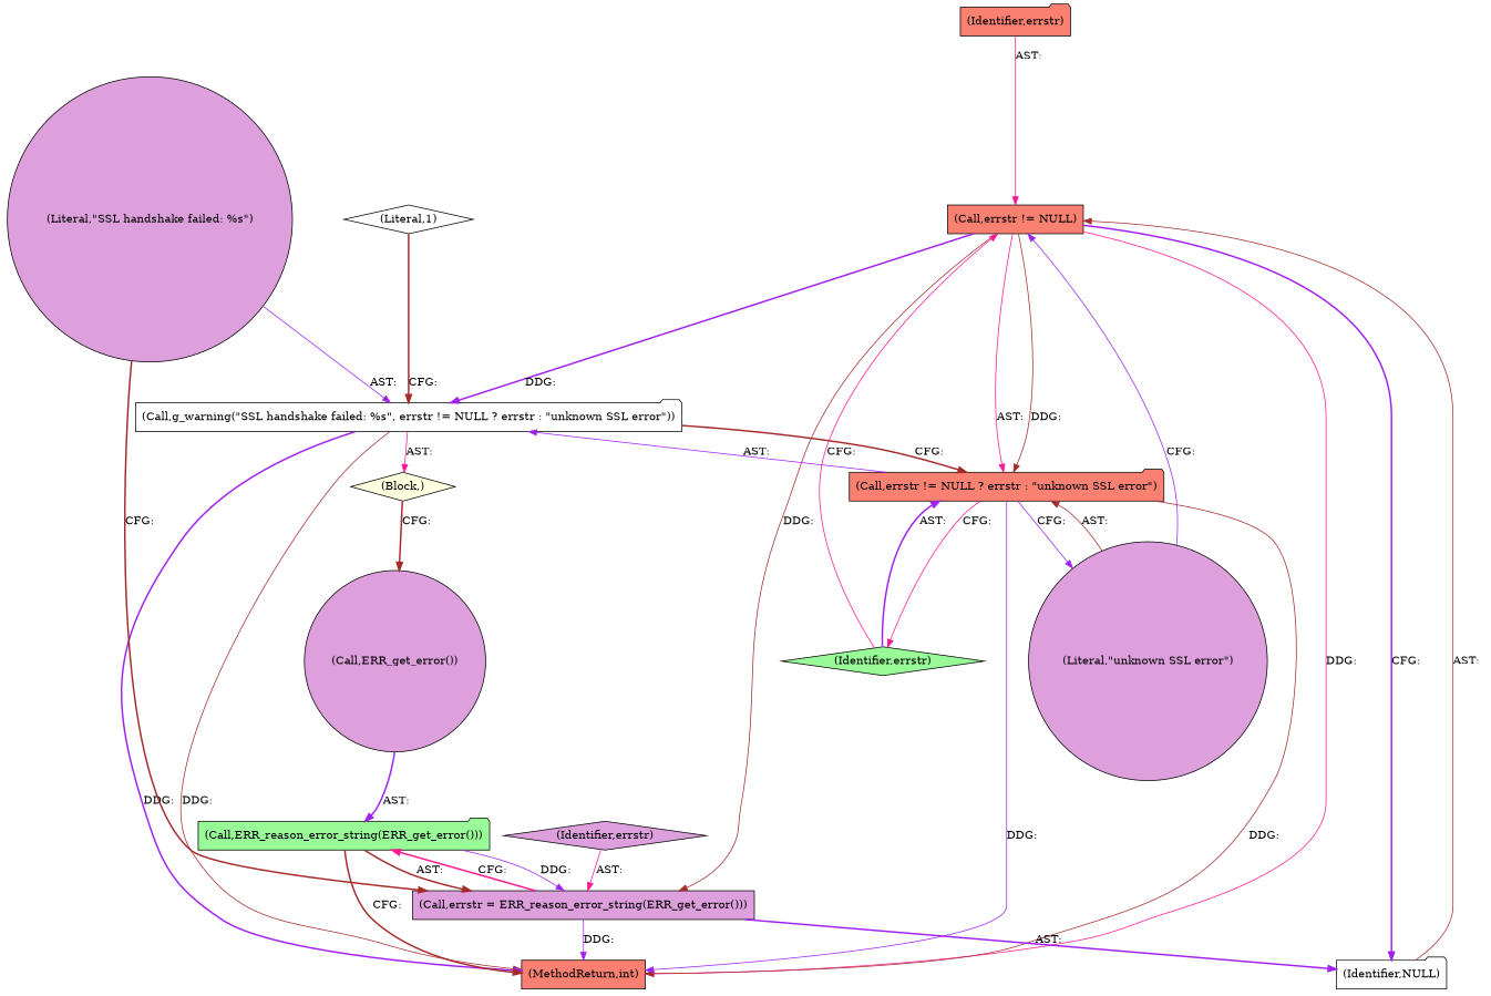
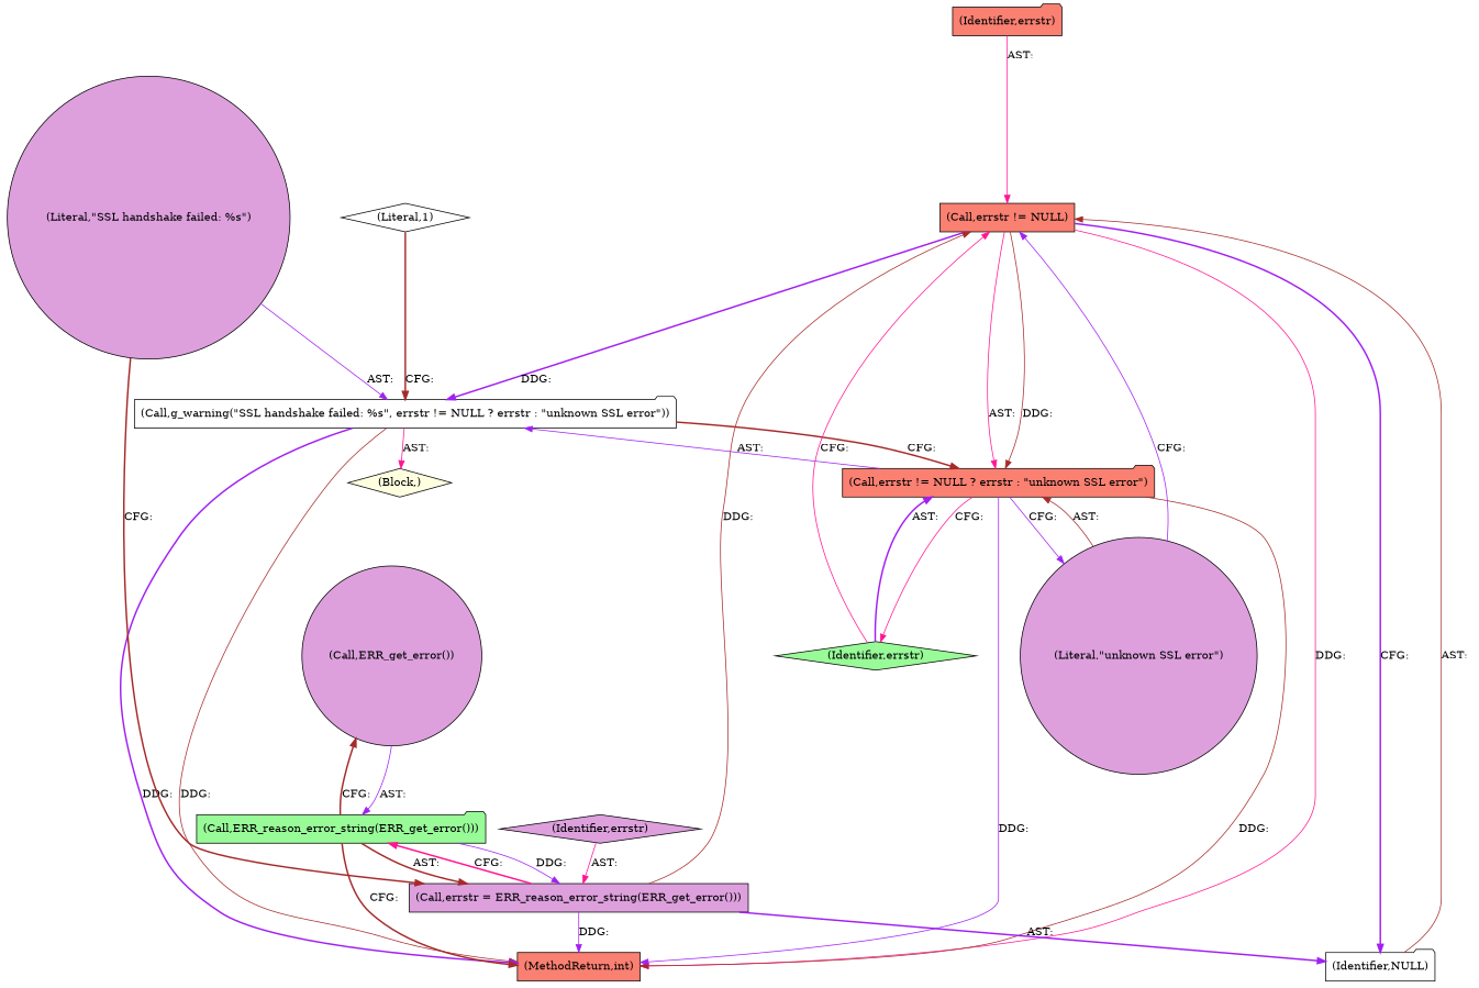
  digraph {
    node [fillcolor=plum shape=folder style=filled]
    edge [color=purple style=solid]
    n1 [fillcolor=salmon label="(Call,errstr != NULL)" shape=box]
    n2 [fillcolor=white label="(Call,g_warning(\"SSL handshake failed: %s\", errstr != NULL ? errstr : \"unknown SSL error\"))"]
    n3 [fillcolor=salmon label="(Call,errstr != NULL ? errstr : \"unknown SSL error\")"]
    n4 [fillcolor=white label="(Identifier,NULL)"]
    n5 [fillcolor=salmon label="(MethodReturn,int)" shape=box]
    n6 [fillcolor=lightyellow label="(Block,)" shape=diamond]
    n7 [label="(Literal,\"unknown SSL error\")" shape=circle]
    n8 [fillcolor=palegreen label="(Identifier,errstr)" shape=diamond]
    n9 [label="(Call,errstr = ERR_reason_error_string(ERR_get_error()))" shape=box]
    n10 [fillcolor=palegreen label="(Call,ERR_reason_error_string(ERR_get_error()))"]
    n11 [label="(Call,ERR_get_error())" shape=circle]
    n12 [label="(Identifier,errstr)" shape=diamond]
    n13 [fillcolor=white label="(Literal,1)" shape=diamond]
    n14 [fillcolor=salmon label="(Identifier,errstr)"]
    n15 [label="(Literal,\"SSL handshake failed: %s\")" shape=circle]
    n1 -> n2 [label="DDG: " style=bold]
    n1 -> n3 [color=deeppink label="AST: "]
    n1 -> n3 [color=brown label="DDG: "]
    n1 -> n4 [label="CFG: " style=bold]
    n1 -> n5 [color=deeppink label="DDG: "]
    n2 -> n3 [color=brown label="CFG: " style=bold]
    n2 -> n5 [color=brown label="DDG: "]
    n2 -> n5 [label="DDG: " style=bold]
    n2 -> n6 [color=deeppink label="AST: "]
    n3 -> n2 [label="AST: "]
    n3 -> n5 [color=brown label="DDG: "]
    n3 -> n5 [label="DDG: "]
    n3 -> n7 [label="CFG: "]
    n3 -> n8 [color=deeppink label="CFG: "]
    n4 -> n1 [color=brown label="AST: "]
    n7 -> n1 [label="CFG: "]
    n7 -> n3 [color=brown label="AST: "]
    n8 -> n1 [color=deeppink label="CFG: "]
    n8 -> n3 [label="AST: " style=bold]
-   n1 -> n9 [color=brown label="DDG: "]
+   n9 -> n1 [color=brown label="DDG: "]
    n9 -> n4 [label="AST: " style=bold]
    n9 -> n5 [label="DDG: "]
    n9 -> n10 [color=deeppink label="CFG: " style=bold]
    n10 -> n5 [color=brown label="CFG: " style=bold]
    n10 -> n9 [color=brown label="AST: " style=bold]
    n10 -> n9 [label="DDG: "]
-   n6 -> n11 [color=brown label="CFG: " style=bold]
-   n11 -> n10 [label="AST: " style=bold]
+   n10 -> n11 [color=brown label="CFG: " style=bold]
+   n11 -> n10 [label="AST: "]
    n12 -> n9 [color=deeppink label="AST: "]
    n13 -> n2 [color=brown label="CFG: " style=bold]
    n14 -> n1 [color=deeppink label="AST: "]
    n15 -> n2 [label="AST: "]
    n15 -> n9 [color=brown label="CFG: " style=bold]
  }
